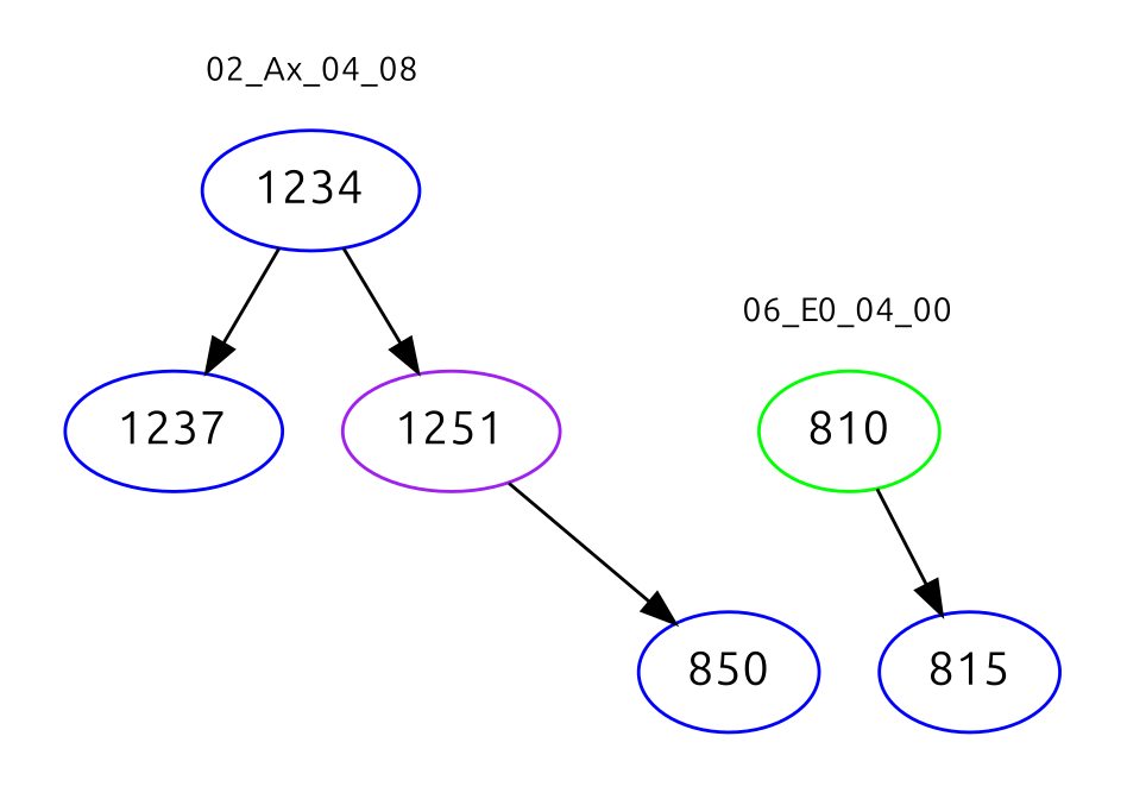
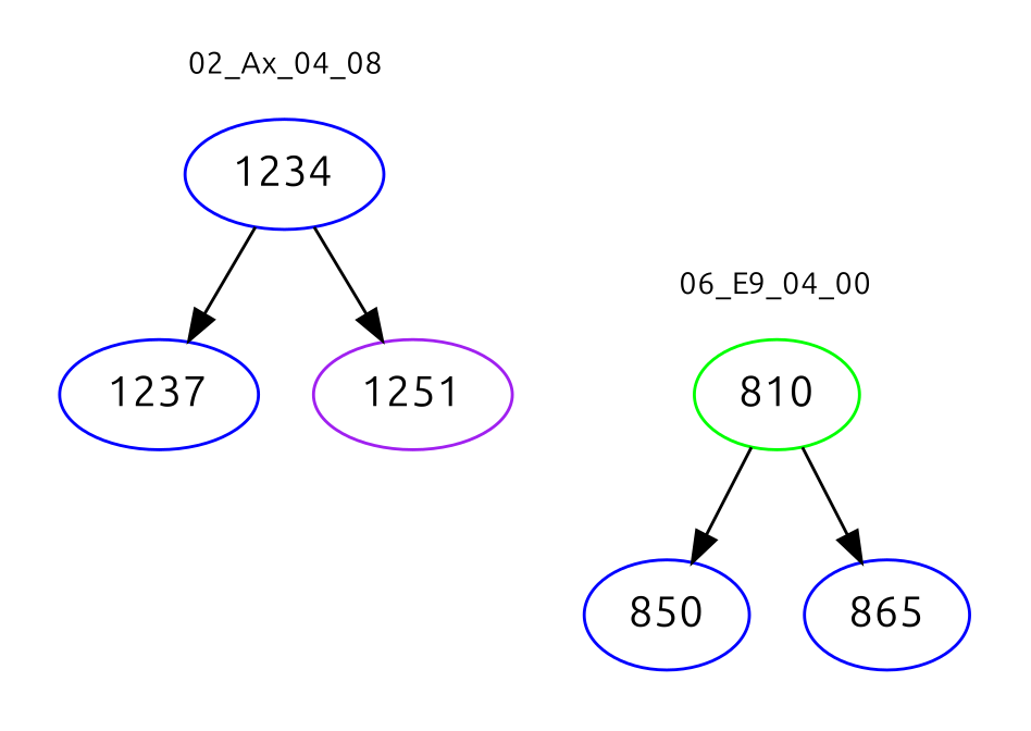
  digraph {
    fontname=Ubuntu
    node [color=blue fontname=Ubuntu]
    edge [color=black fontname=Ubuntu]
    n1 [label=1234]
    n2 [label=1237]
    n3 [color=purple label=1251]
    n4 [color=green label=810]
-   n5 [label=815]
+   n5 [label=865]
    n6 [label=850]
    subgraph cluster_1 {
      color=white
      fontsize=10
      label="02_Ax_04_08"
      n1
      n2
      n3
    }
    subgraph cluster_2 {
      color=white
      fontsize=10
-     label="06_E0_04_00"
+     label="06_E9_04_00"
      n4
      n5
      n6
    }
    n1 -> n2
    n1 -> n3
    n4 -> n5
-   n3 -> n6
+   n4 -> n6
  }
